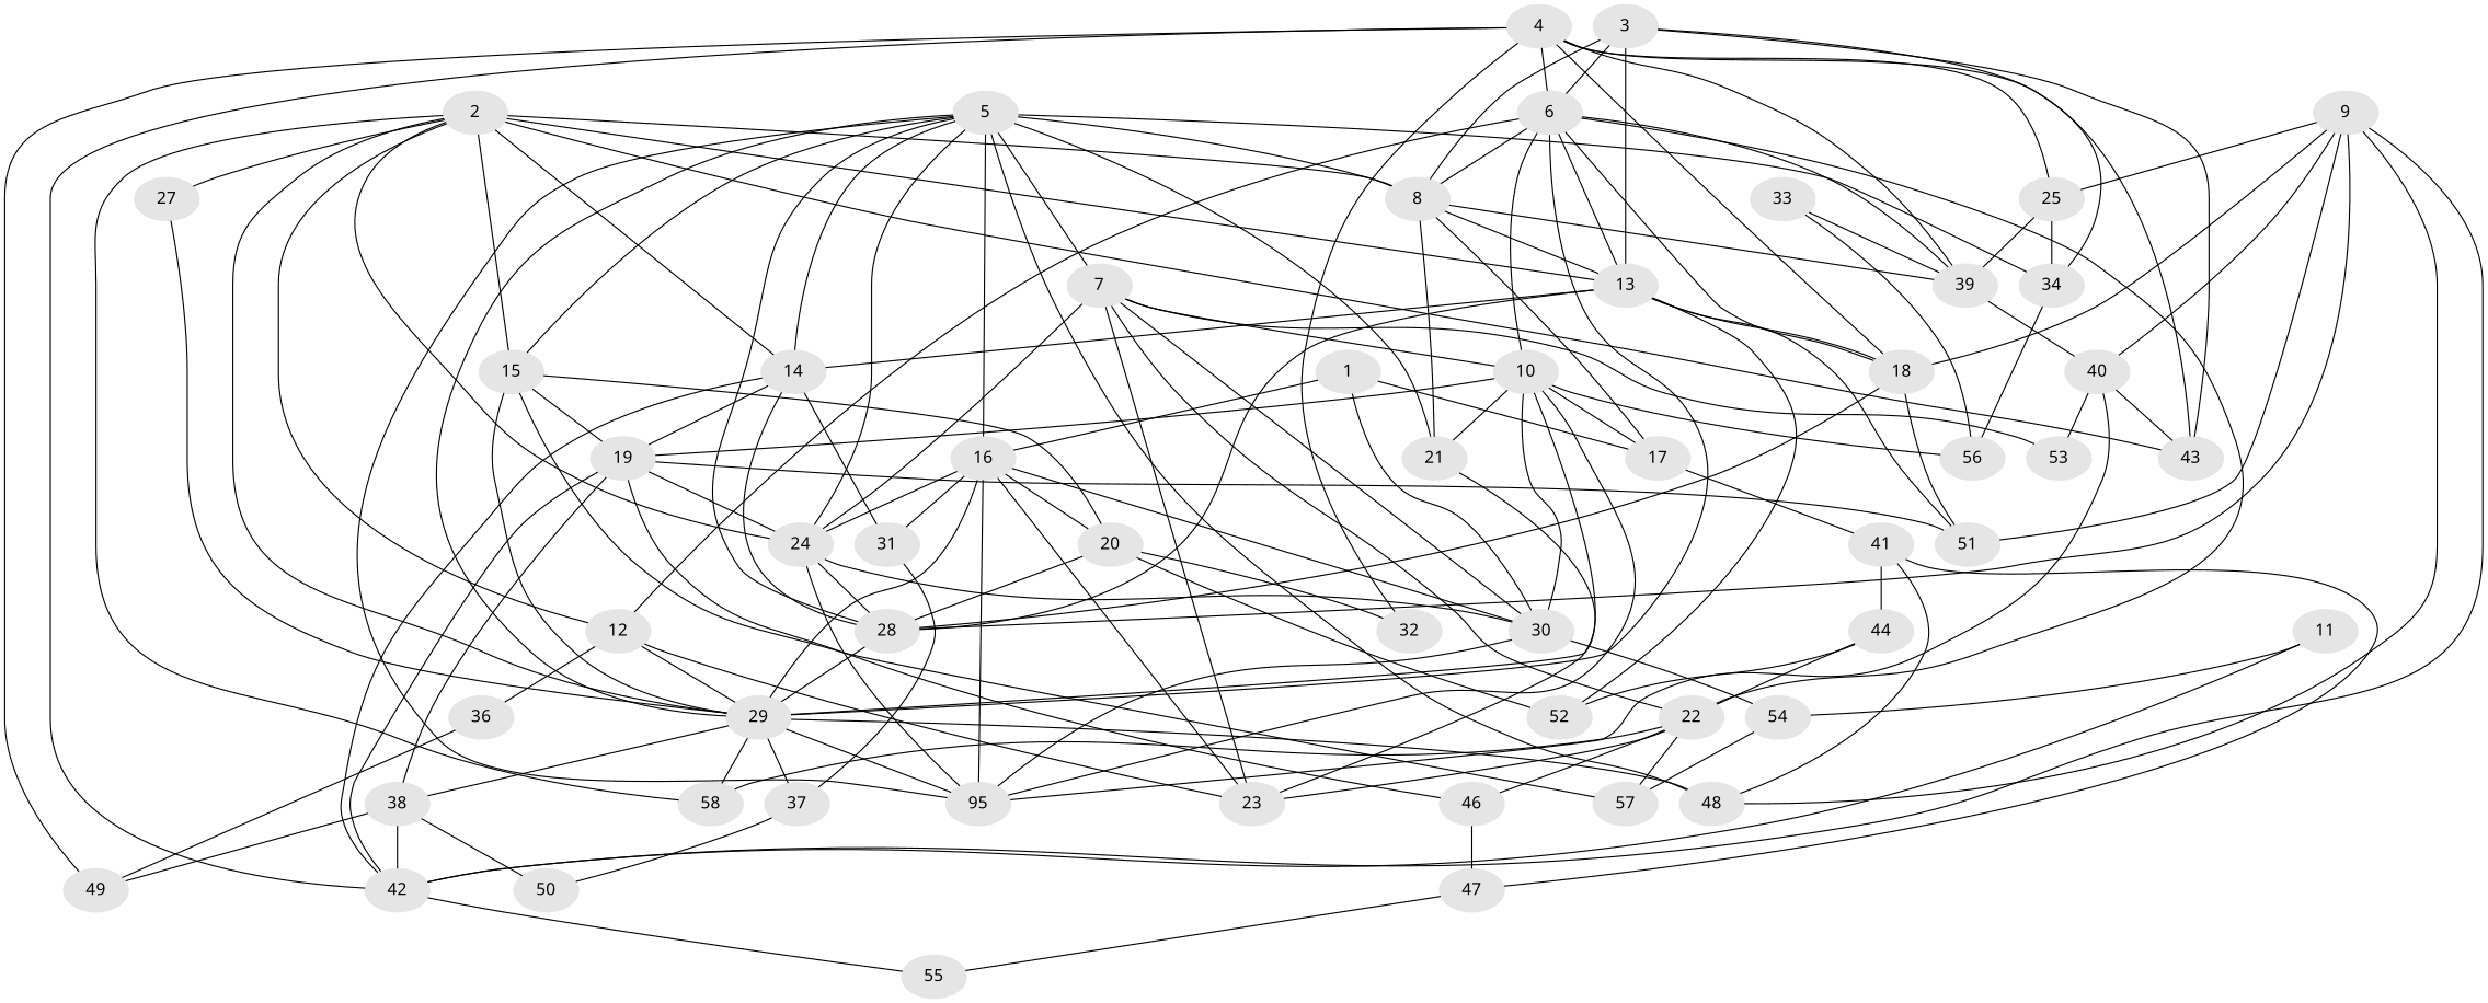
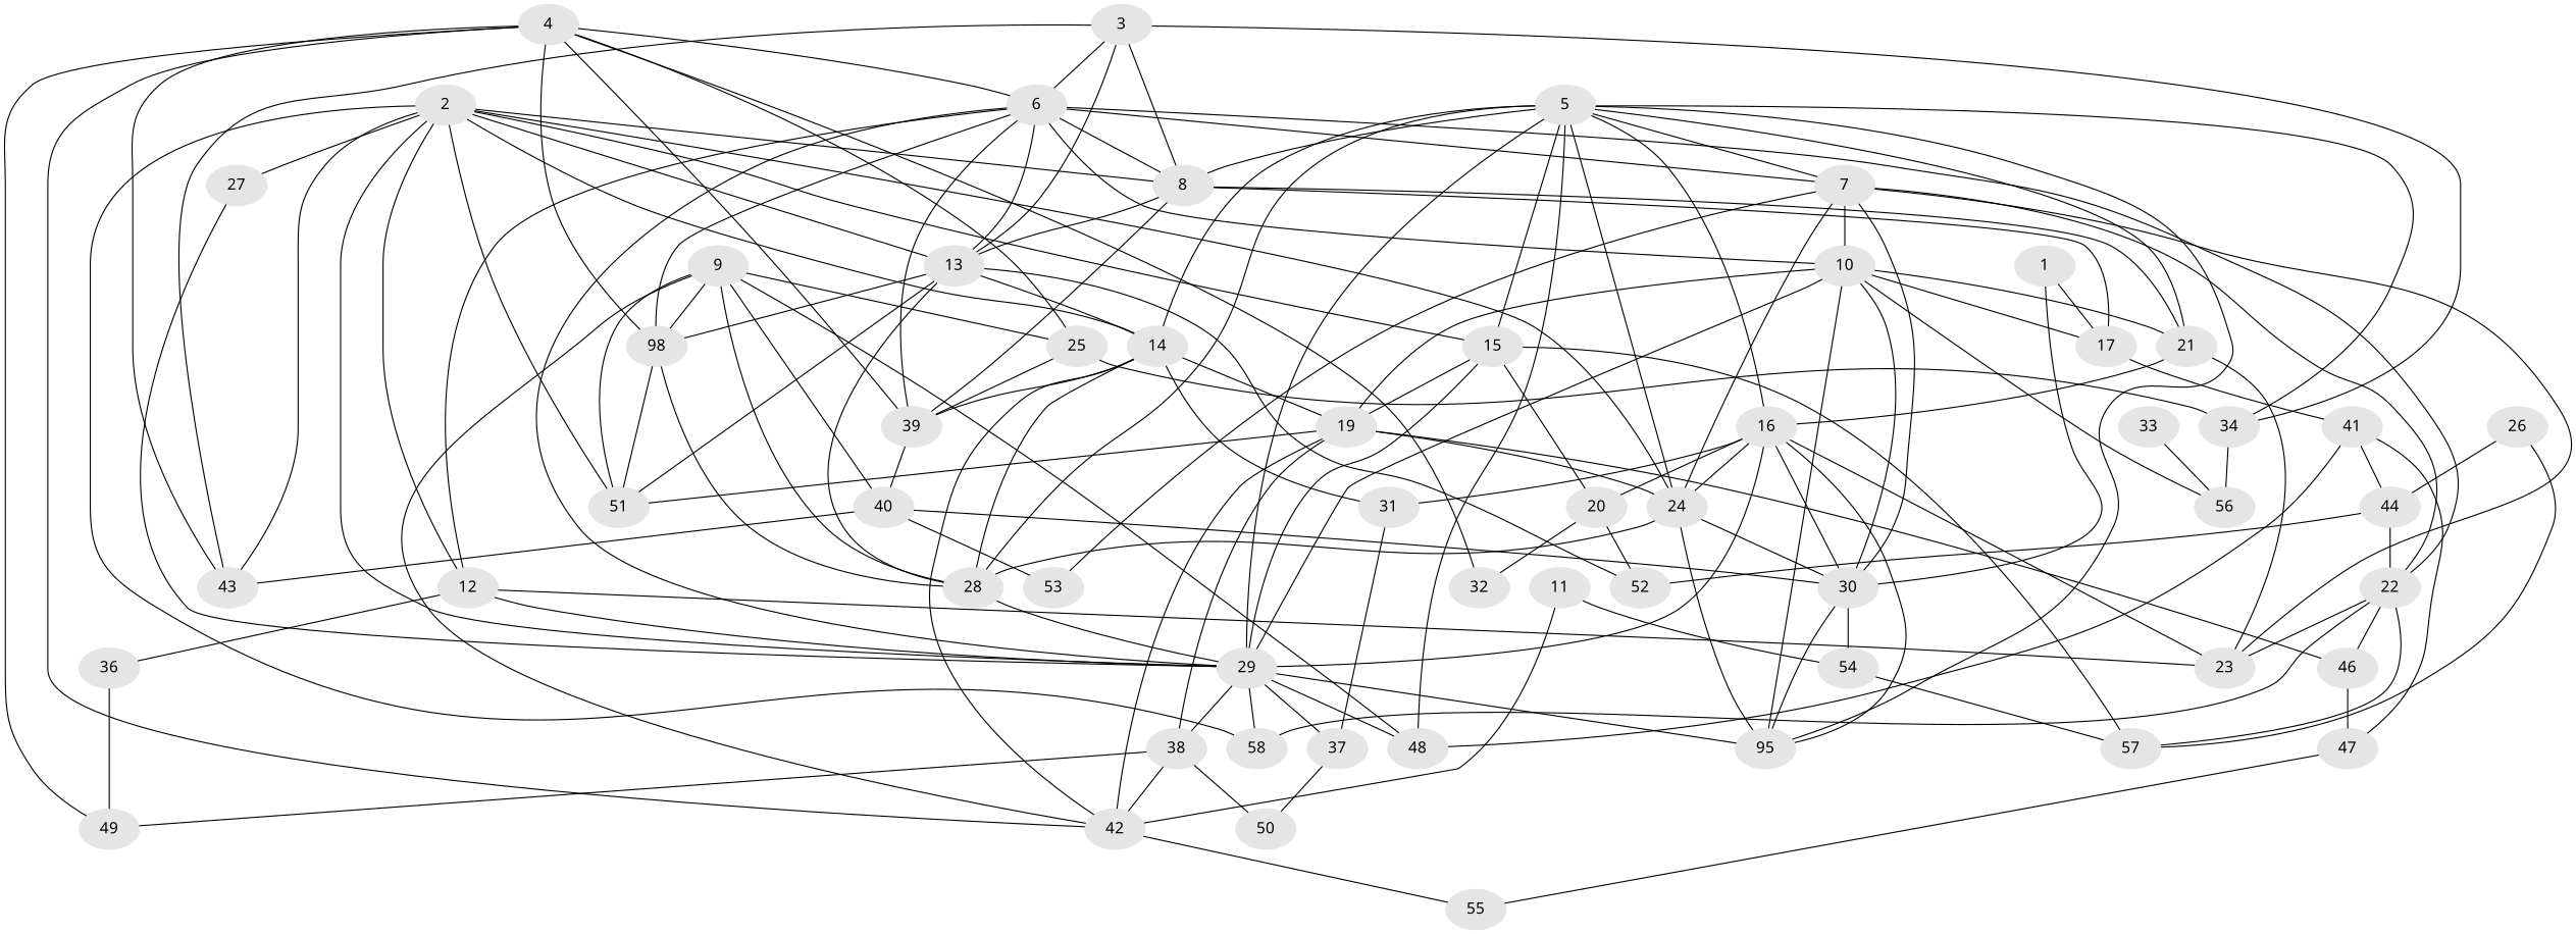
  graph {
    fontname="Noto Sans"
    node [color=gray90 fontname="Noto Sans" style=filled]
    edge [fontname="Noto Sans" weight=1.0]
    1
    16
    17
    30
    24
    29
    n7 [label=95]
    23
    31
    20
    41
    54
    42
    55
    2
    8
    12
    13
    14
    15
    27
    43
    51
    58
    39
    21
    36
-   18
+   18 [label=98]
    28
    52
    19
    57
    48
    38
    37
    3
    6
    34
    7
    10
    22
    56
    4
    25
    32
    49
    40
    5
    53
    46
    9
    11
    44
    47
    50
+   26
    33
-   1 -- 16
+   21 -- 16
    1 -- 17
    1 -- 30
    16 -- 30
    16 -- 24
    16 -- 29 [weight=2.0]
    16 -- n7 [weight=2.0]
    16 -- 23
    16 -- 31
    16 -- 20
    17 -- 41
    30 -- n7
    30 -- 54
    24 -- 30
    24 -- n7
    24 -- 28
    29 -- n7
    29 -- 58
    29 -- 48
    29 -- 38
    29 -- 37
    31 -- 37
-   20 -- 28
    20 -- 52
    20 -- 32
    41 -- 48
    41 -- 44
    41 -- 47
    54 -- 57
    42 -- 55
    2 -- 24
    2 -- 29 [weight=3.0]
    2 -- 8 [weight=2.0]
    2 -- 12
    2 -- 13 [weight=2.0]
    2 -- 14
    2 -- 15 [weight=2.0]
    2 -- 27
    2 -- 43
+   2 -- 51
    2 -- 58
    8 -- 17
    8 -- 13
    8 -- 39
    8 -- 21
    12 -- 29
    12 -- 23
    12 -- 36
    13 -- 14 [weight=2.0]
    13 -- 51
    13 -- 18
    13 -- 28
    13 -- 52
    14 -- 31 [weight=2.0]
    14 -- 42
    14 -- 28
    14 -- 19 [weight=2.0]
    15 -- 29
    15 -- 20
    15 -- 19
    15 -- 57
    27 -- 29
    39 -- 40
    21 -- 23
    36 -- 49
    18 -- 51
    18 -- 28 [weight=2.0]
    28 -- 29
    19 -- 24
    19 -- 42
    19 -- 51
    19 -- 38
    19 -- 46
    38 -- 42
    38 -- 49
    38 -- 50
    37 -- 50
    3 -- 8 [weight=2.0]
    3 -- 13 [weight=2.0]
    3 -- 43
    3 -- 6
    3 -- 34
    6 -- 29
    6 -- 8
    6 -- 12
    6 -- 13
    6 -- 39
    6 -- 18
+   6 -- 7
    6 -- 10
    6 -- 22
    34 -- 56
    7 -- 30
    7 -- 24
    7 -- 23
    7 -- 10 [weight=2.0]
    7 -- 22
    7 -- 53
    10 -- 17
    10 -- 30
    10 -- 29 [weight=2.0]
    10 -- n7 [weight=2.0]
    10 -- 21
    10 -- 19 [weight=2.0]
    10 -- 56
    22 -- 23
    22 -- 58
    22 -- 57
    22 -- 46
    4 -- 42
    4 -- 43
    4 -- 39
    4 -- 18
    4 -- 6
    4 -- 25
    4 -- 32
    4 -- 49
    25 -- 39
    25 -- 34
-   40 -- n7
+   40 -- 30
    40 -- 43
    40 -- 53
    5 -- 16
    5 -- 24
    5 -- 29
    5 -- n7
    5 -- 8 [weight=2.0]
    5 -- 14
    5 -- 15
    5 -- 21
    5 -- 28
    5 -- 48 [weight=2.0]
    5 -- 34
    5 -- 7
    46 -- 47
    9 -- 42
    9 -- 51
    9 -- 18
    9 -- 28
    9 -- 48
    9 -- 25
    9 -- 40
    11 -- 54
    11 -- 42
    44 -- 52
    44 -- 22
    47 -- 55
-   33 -- 39
+   26 -- 57
+   26 -- 44
+   14 -- 39
    33 -- 56
  }
